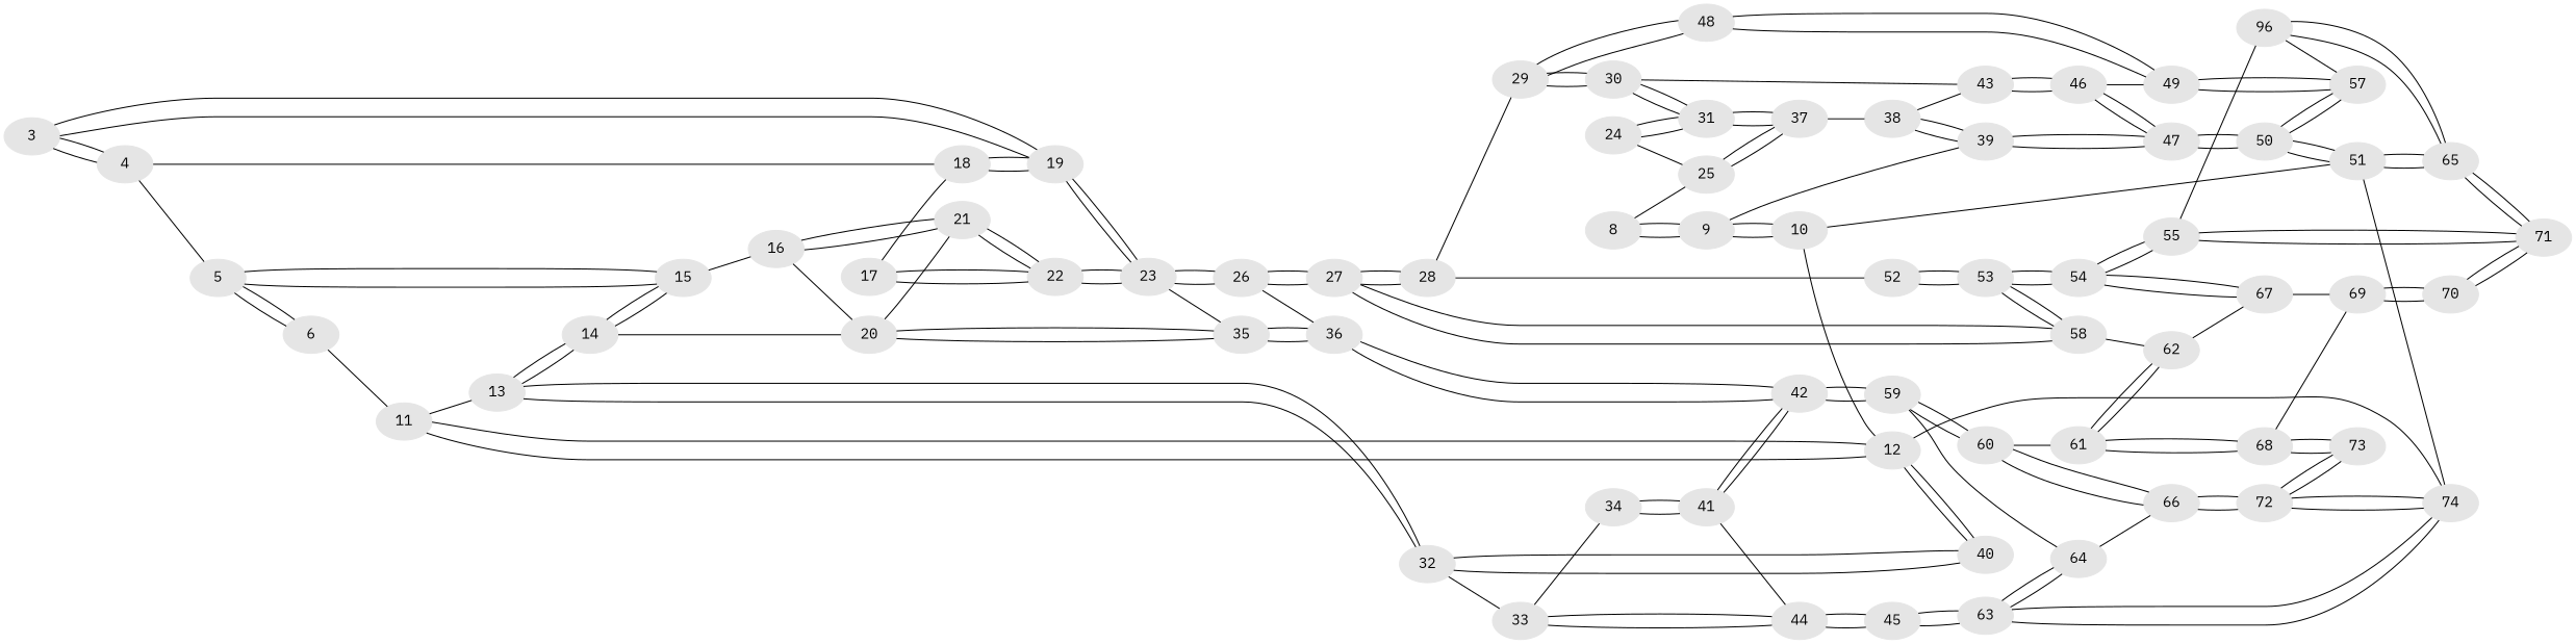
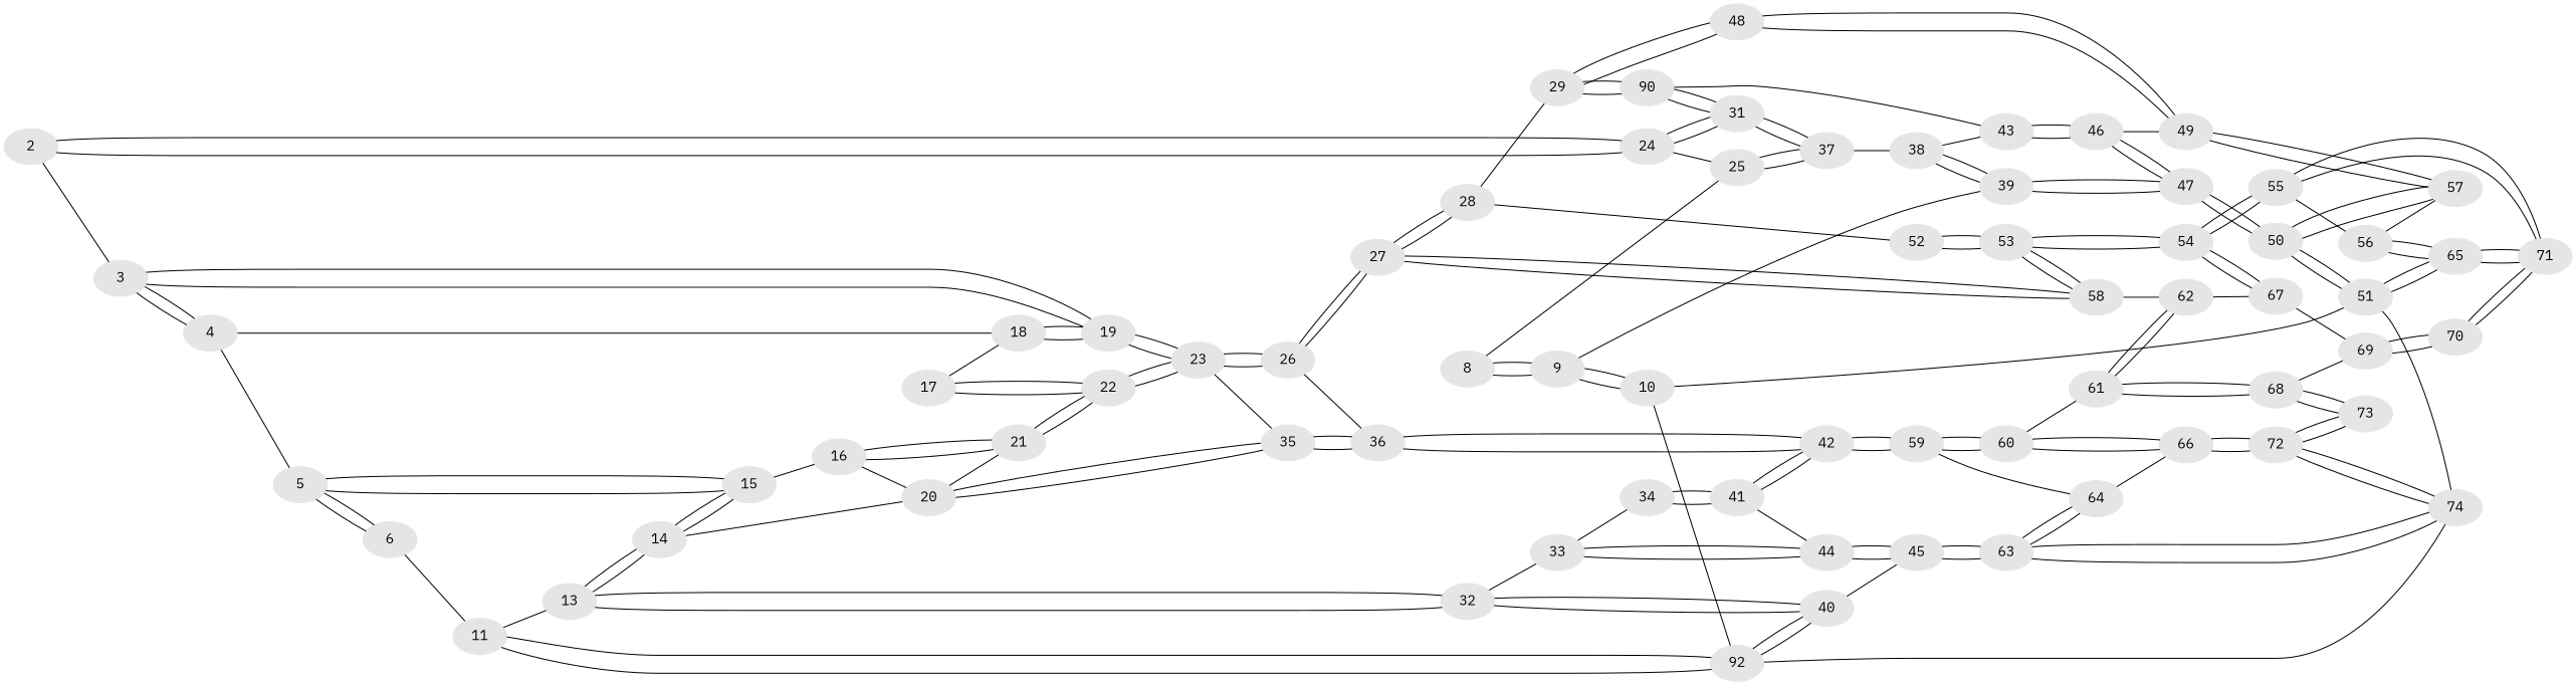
  graph {
    fontname="IBM Plex Mono"
    rankdir=LR
    node [color=gray90 fontname="IBM Plex Mono" style=filled]
    edge [fontname="IBM Plex Mono"]
+   2
    3
    24
    8
    9
    25
    4
    19
    31
    5
    18
    23
    6
    15
    11
    16
-   12
+   12 [label=92]
    13
    10
    51
    39
    37
    47
    40
    74
    65
    14
    32
    45
    20
    33
    21
    35
    17
    22
    26
    36
    27
    38
    28
    58
    42
    29
    52
    62
-   30
+   30 [label=90]
    48
    53
    43
    49
    46
    34
    44
    41
    59
    50
    63
    60
    64
    57
    71
    54
    55
    67
-   56 [label=96]
+   56
    69
    61
    66
    68
    72
    73
    70
+   2 -- 3
+   2 -- 24
+   2 -- 24
    3 -- 4
    3 -- 4
    3 -- 19
    3 -- 19
    24 -- 25
    24 -- 31
    24 -- 31
    8 -- 9
    8 -- 9
    8 -- 25
    9 -- 10
    9 -- 10
    9 -- 39
    25 -- 37
    25 -- 37
    4 -- 5
    4 -- 18
    19 -- 23
    19 -- 23
    31 -- 37
    31 -- 37
    5 -- 6
    5 -- 6
    5 -- 15
    5 -- 15
    18 -- 19
    18 -- 19
    23 -- 35
    23 -- 26
    23 -- 26
    6 -- 11
    15 -- 16
    11 -- 12
    11 -- 12
    11 -- 13
    16 -- 20
    16 -- 21
    16 -- 21
    12 -- 40
    12 -- 40
    12 -- 74
    13 -- 14
    13 -- 14
    13 -- 32
    13 -- 32
    10 -- 12
    10 -- 51
    51 -- 74
    51 -- 65
    51 -- 65
    39 -- 47
    39 -- 47
    37 -- 38
    47 -- 50
    47 -- 50
+   40 -- 45
    65 -- 71
    65 -- 71
    14 -- 15
    14 -- 15
    14 -- 20
    32 -- 40
    32 -- 40
    32 -- 33
    45 -- 63
    45 -- 63
    20 -- 21
    20 -- 35
    20 -- 35
    33 -- 34
    33 -- 44
    33 -- 44
    21 -- 22
    21 -- 22
    35 -- 36
    35 -- 36
    17 -- 18
    17 -- 22
    17 -- 22
    22 -- 23
    22 -- 23
    26 -- 36
    26 -- 27
    26 -- 27
    36 -- 42
    36 -- 42
    27 -- 28
    27 -- 28
    27 -- 58
    27 -- 58
    38 -- 39
    38 -- 39
    38 -- 43
    28 -- 29
    28 -- 52
    58 -- 62
    42 -- 59
    42 -- 59
    29 -- 30
    29 -- 30
    29 -- 48
    29 -- 48
    52 -- 53
    52 -- 53
    62 -- 67
    30 -- 31
    30 -- 31
    30 -- 43
    48 -- 49
    48 -- 49
    53 -- 58
    53 -- 58
    53 -- 54
    53 -- 54
    43 -- 46
    43 -- 46
    49 -- 57
    49 -- 57
    46 -- 47
    46 -- 47
    46 -- 49
    34 -- 41
    34 -- 41
    44 -- 45
    44 -- 45
    41 -- 42
    41 -- 42
    41 -- 44
    59 -- 60
    59 -- 60
    59 -- 64
    50 -- 51
    50 -- 51
    50 -- 57
    50 -- 57
    63 -- 74
    63 -- 74
    63 -- 64
    63 -- 64
    60 -- 61
    60 -- 66
    60 -- 66
    64 -- 66
    54 -- 55
    54 -- 55
    54 -- 67
    54 -- 67
    55 -- 71
    55 -- 71
    55 -- 56
    67 -- 69
    56 -- 65
    56 -- 65
    56 -- 57
    69 -- 70
    69 -- 70
    61 -- 62
    61 -- 62
    61 -- 68
    61 -- 68
    66 -- 72
    66 -- 72
    68 -- 69
    68 -- 73
    68 -- 73
    72 -- 74
    72 -- 74
    72 -- 73
    72 -- 73
    70 -- 71
    70 -- 71
  }
